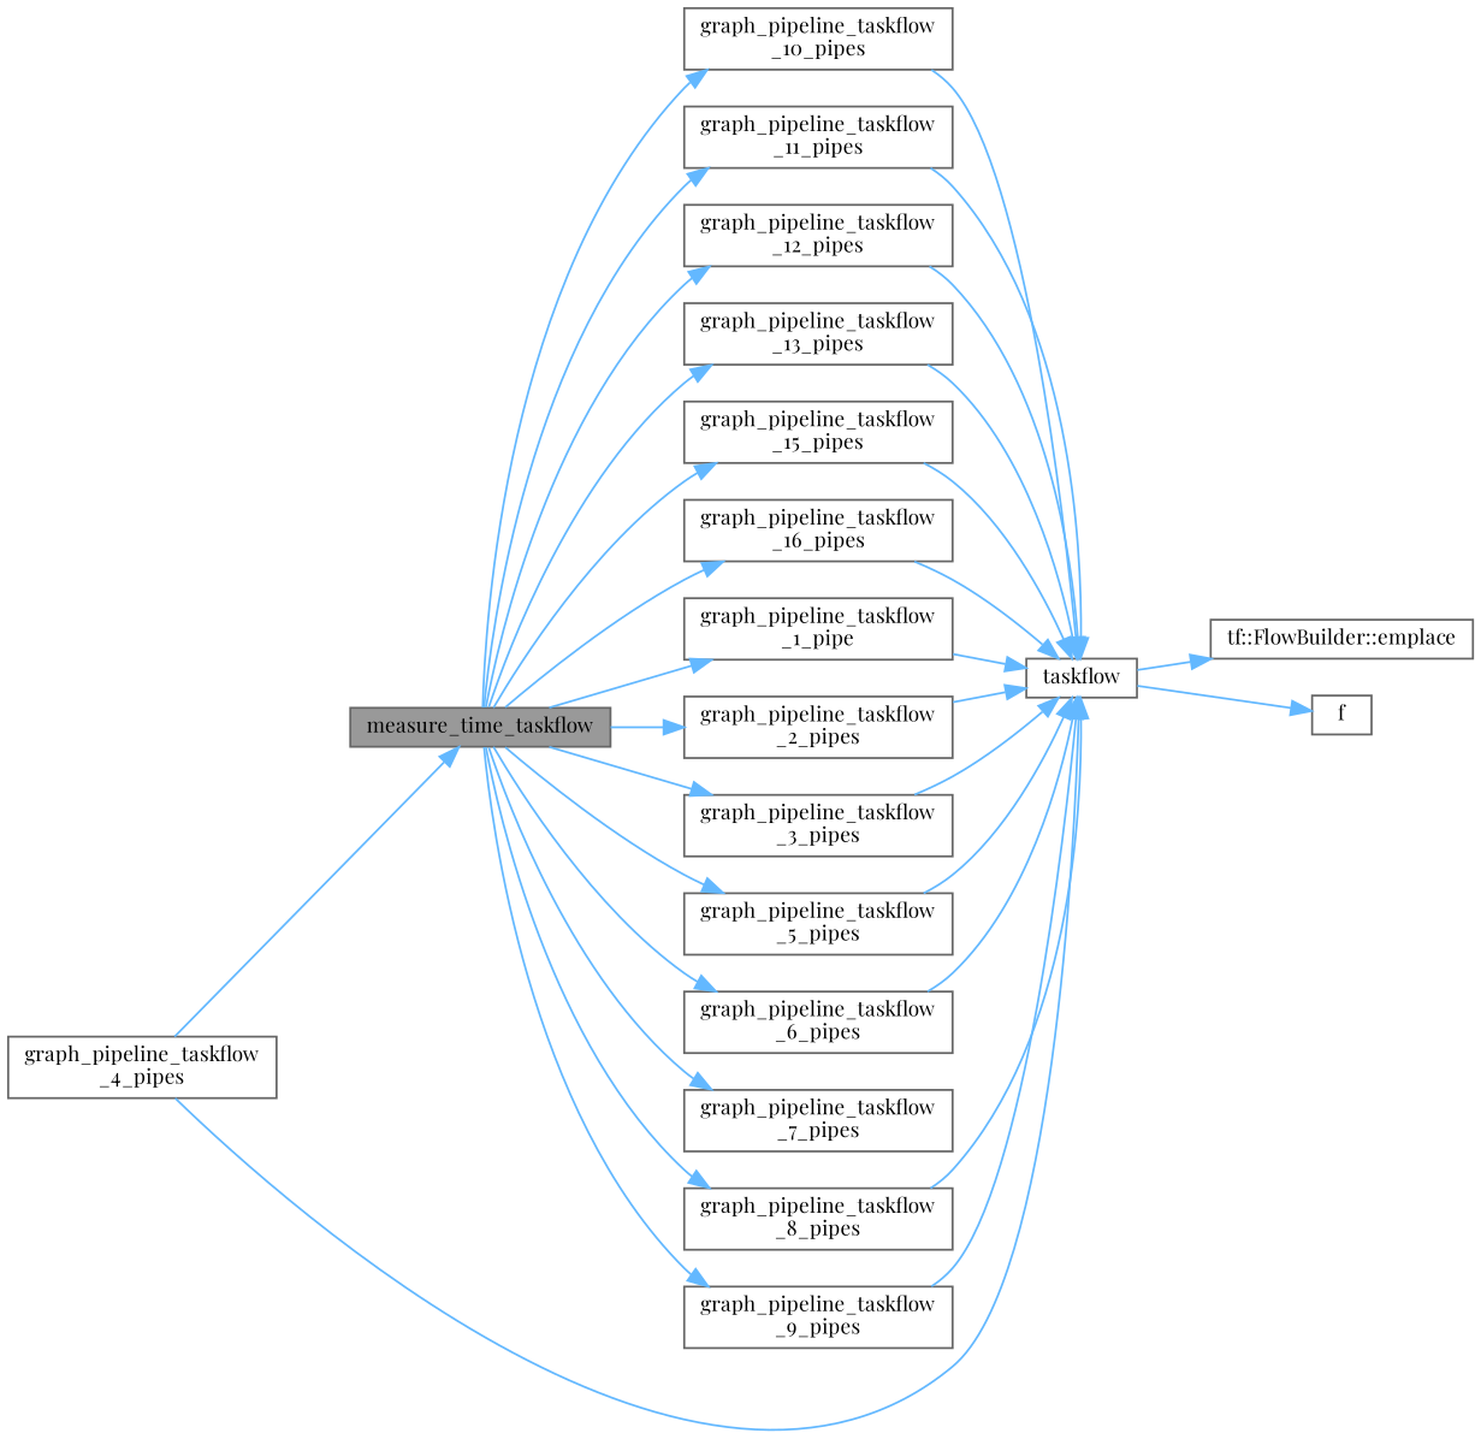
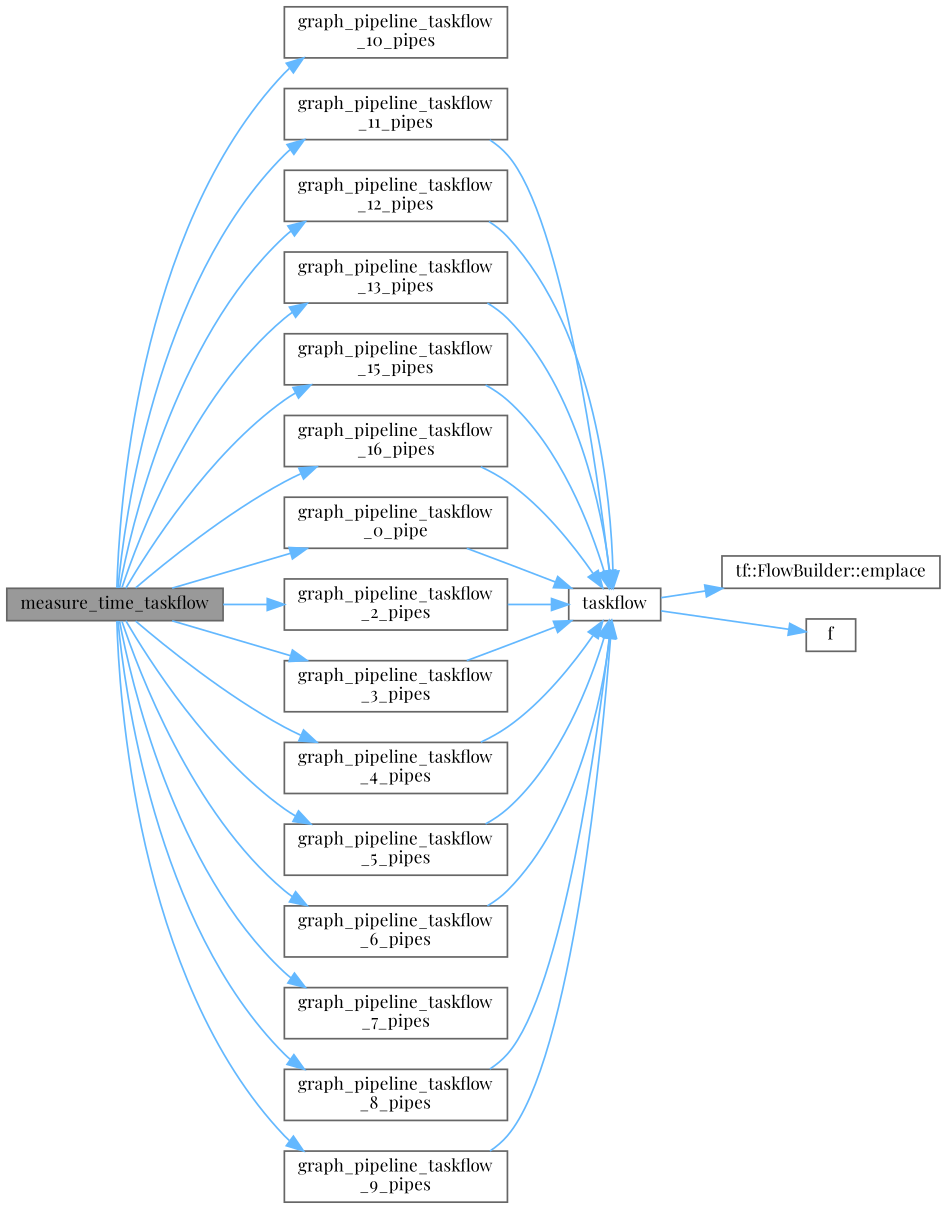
  digraph {
    fontname="Playfair Display"
    rankdir=LR
    node [color=grey40 fillcolor=white fontname="Playfair Display" fontsize=10 shape=box style=filled]
    edge [color=steelblue1 fontname="Playfair Display" fontsize=10 labelfontname=Helvetica labelfontsize=10 style=solid]
    n1 [color=gray40 fillcolor=grey60 fontcolor=black height=0.2 label=measure_time_taskflow width=0.4]
    n2 [height=0.2 label="graph_pipeline_taskflow\l_10_pipes" width=0.4]
    n3 [height=0.2 label="graph_pipeline_taskflow\l_11_pipes" width=0.4]
    n4 [height=0.2 label="graph_pipeline_taskflow\l_12_pipes" width=0.4]
    n5 [height=0.2 label="graph_pipeline_taskflow\l_13_pipes" width=0.4]
    n6 [height=0.2 label="graph_pipeline_taskflow\l_15_pipes" width=0.4]
    n7 [height=0.2 label="graph_pipeline_taskflow\l_16_pipes" width=0.4]
-   n8 [height=0.2 label="graph_pipeline_taskflow\l_1_pipe" width=0.4]
+   n8 [height=0.2 label="graph_pipeline_taskflow\l_0_pipe" width=0.4]
    n9 [height=0.2 label="graph_pipeline_taskflow\l_2_pipes" width=0.4]
    n10 [height=0.2 label="graph_pipeline_taskflow\l_3_pipes" width=0.4]
    n11 [height=0.2 label="graph_pipeline_taskflow\l_4_pipes" width=0.4]
    n12 [height=0.2 label="graph_pipeline_taskflow\l_5_pipes" width=0.4]
    n13 [height=0.2 label="graph_pipeline_taskflow\l_6_pipes" width=0.4]
    n14 [height=0.2 label="graph_pipeline_taskflow\l_7_pipes" width=0.4]
    n15 [height=0.2 label="graph_pipeline_taskflow\l_8_pipes" width=0.4]
    n16 [height=0.2 label="graph_pipeline_taskflow\l_9_pipes" width=0.4]
    n17 [height=0.2 label=taskflow width=0.4]
    n18 [height=0.2 label="tf::FlowBuilder::emplace" width=0.4]
    n19 [height=0.2 label=f width=0.4]
    n1 -> n2
    n1 -> n3
    n1 -> n4
    n1 -> n5
    n1 -> n6
    n1 -> n7
    n1 -> n8
    n1 -> n9
    n1 -> n10
-   n11 -> n1
+   n1 -> n11
    n1 -> n12
    n1 -> n13
    n1 -> n14
    n1 -> n15
    n1 -> n16
-   n2 -> n17
    n3 -> n17
    n4 -> n17
    n5 -> n17
    n6 -> n17
    n7 -> n17
    n8 -> n17
    n9 -> n17
    n10 -> n17
    n11 -> n17
    n12 -> n17
    n13 -> n17
    n15 -> n17
    n16 -> n17
    n17 -> n18
    n17 -> n19
  }
